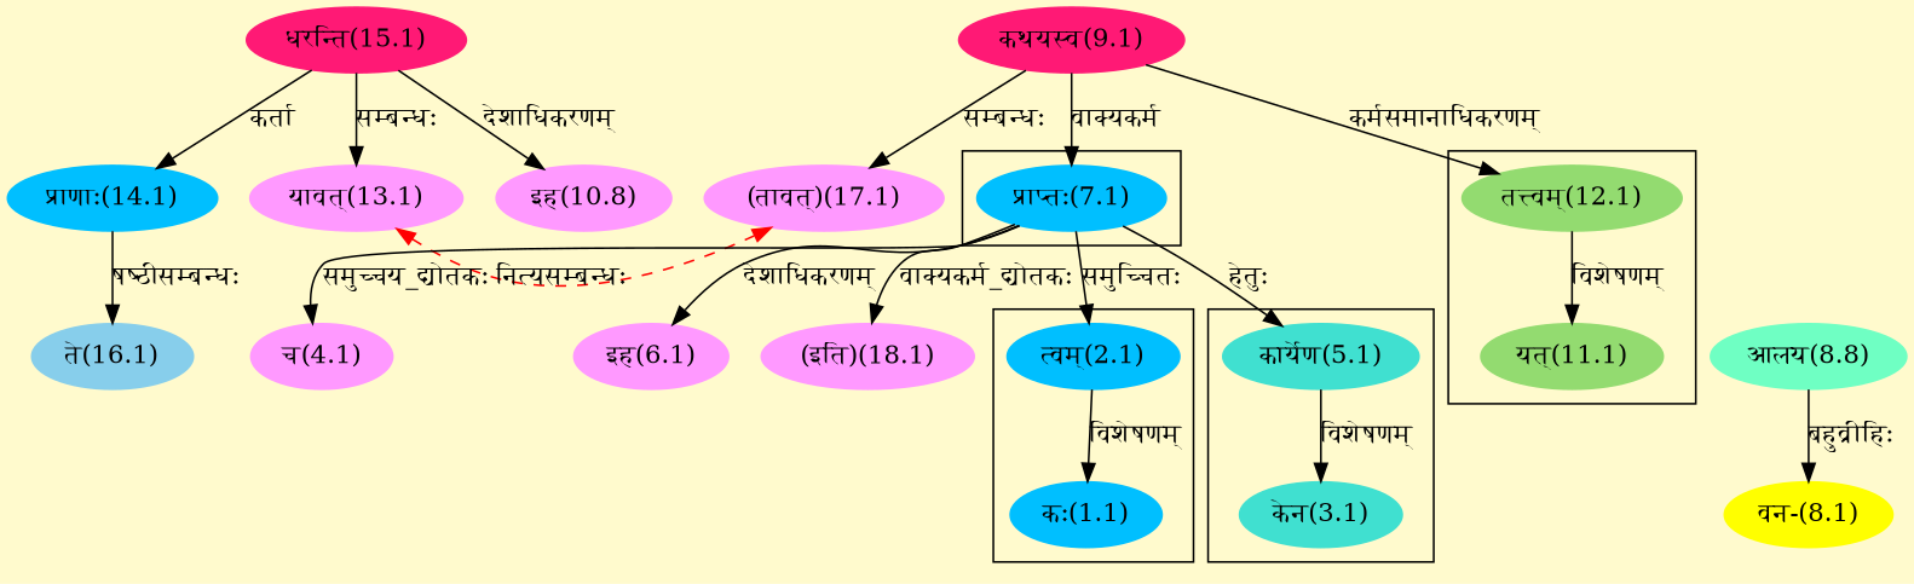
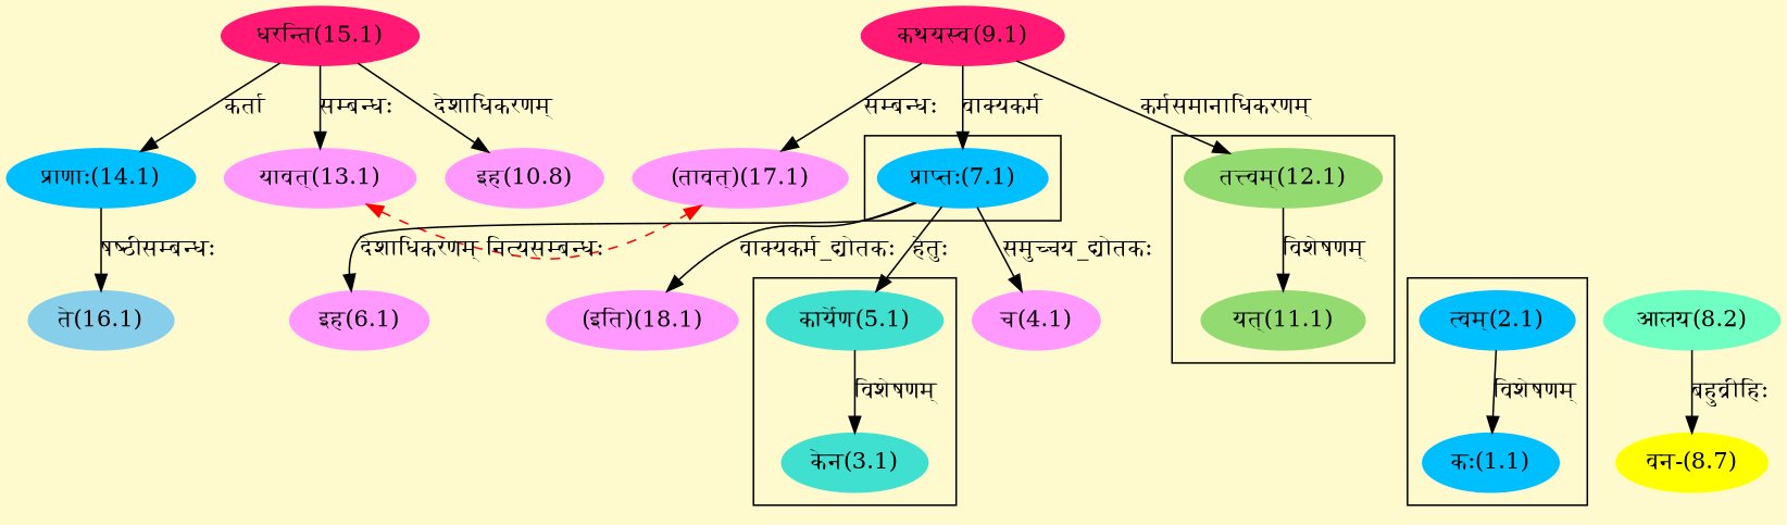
  digraph {
    bgcolor=lemonchiffon1
    compound=true
    rankdir=BT
    node [color="#FF99FF" style=filled]
    edge [dir=back]
    n1 [label="यावत्(13.1)"]
    n2 [label="(तावत्)(17.1)"]
    n3 [color="#00BFFF" label="कः(1.1)"]
    n4 [color="#00BFFF" label="त्वम्(2.1)"]
    n5 [color="#00BFFF" label="प्राप्तः(7.1)"]
    n6 [color="#40E0D0" label="केन(3.1)"]
    n7 [color="#40E0D0" label="कार्येण(5.1)"]
    n8 [color="#93DB70" label="यत्(11.1)"]
    n9 [color="#93DB70" label="तत्त्वम्(12.1)"]
    n10 [color="#FF1975" label="धरन्ति(15.1)"]
    n11 [color="#FF1975" label="कथयस्व(9.1)"]
    n12 [label="च(4.1)"]
    n13 [label="इह(6.1)"]
-   n14 [color="#FFFF00" label="वन-(8.1)"]
-   n15 [color="#6FFFC3" label="आलय(8.8)"]
+   n14 [color="#FFFF00" label="वन-(8.7)"]
+   n15 [color="#6FFFC3" label="आलय(8.2)"]
    n16 [label="इह(10.8)"]
    n17 [color="#00BFFF" label="प्राणाः(14.1)"]
    n18 [color="#87CEEB" label="ते(16.1)"]
    n19 [label="(इति)(18.1)"]
    subgraph sub_1 {
      rank=same
      n1
      n2
    }
    subgraph cluster_2 {
      n3
      n4
    }
    subgraph cluster_3 {
      n5
    }
    subgraph cluster_4 {
      n6
      n7
    }
    subgraph cluster_5 {
      n8
      n9
    }
    n1 -> n2 [color=red dir=both label="नित्यसम्बन्धः" style=dashed]
    n1 -> n10 [label="सम्बन्धः"]
    n2 -> n11 [label="सम्बन्धः"]
    n3 -> n4 [label="विशेषणम्"]
-   n4 -> n5 [label="समुच्चितः"]
    n5 -> n11 [label="वाक्यकर्म"]
    n6 -> n7 [label="विशेषणम्"]
    n7 -> n5 [label="हेतुः"]
    n8 -> n9 [label="विशेषणम्"]
    n9 -> n11 [label="कर्मसमानाधिकरणम्"]
    n12 -> n5 [label="समुच्चय_द्योतकः"]
    n13 -> n5 [label="देशाधिकरणम्"]
    n14 -> n15 [label="बहुव्रीहिः"]
    n16 -> n10 [label="देशाधिकरणम्"]
    n17 -> n10 [label="कर्ता"]
    n18 -> n17 [label="षष्ठीसम्बन्धः"]
    n19 -> n5 [label="वाक्यकर्म_द्योतकः"]
  }
